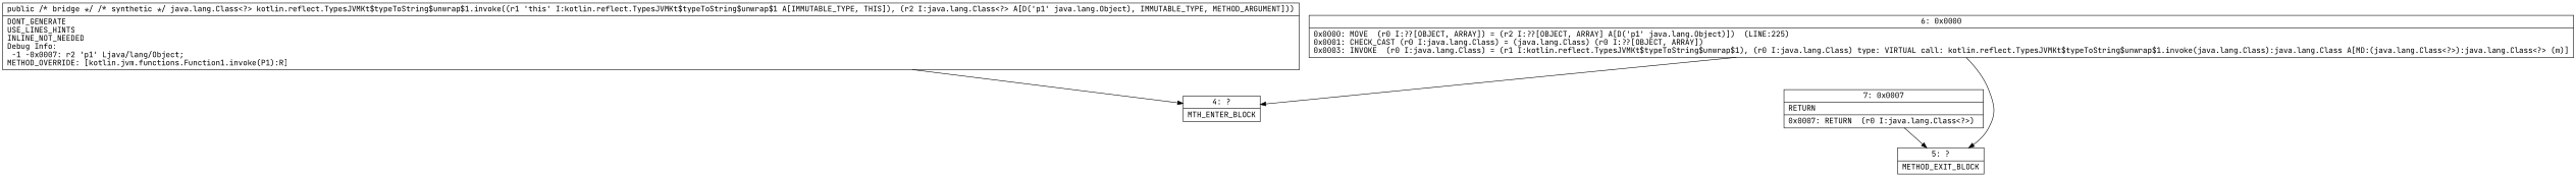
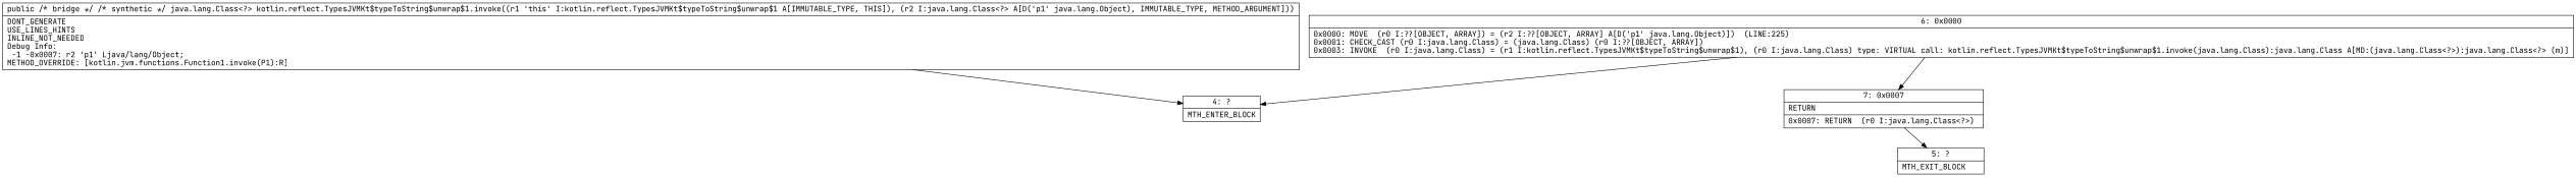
  digraph {
    fontname="JetBrains Mono"
    node [fontname="JetBrains Mono" shape=record]
    edge [fontname="JetBrains Mono"]
    n1 [label="{4\:\ ?|MTH_ENTER_BLOCK\l}"]
    n2 [label="{6\:\ 0x0000|0x0000: MOVE  (r0 I:??[OBJECT, ARRAY]) = (r2 I:??[OBJECT, ARRAY] A[D('p1' java.lang.Object)])  (LINE:225)\l0x0001: CHECK_CAST (r0 I:java.lang.Class) = (java.lang.Class) (r0 I:??[OBJECT, ARRAY]) \l0x0003: INVOKE  (r0 I:java.lang.Class) = (r1 I:kotlin.reflect.TypesJVMKt$typeToString$unwrap$1), (r0 I:java.lang.Class) type: VIRTUAL call: kotlin.reflect.TypesJVMKt$typeToString$unwrap$1.invoke(java.lang.Class):java.lang.Class A[MD:(java.lang.Class\<?\>):java.lang.Class\<?\> (m)]\l}"]
    n3 [label="{7\:\ 0x0007|RETURN\l|0x0007: RETURN  (r0 I:java.lang.Class\<?\>) \l}"]
-   n4 [label="{5\:\ ?|METHOD_EXIT_BLOCK\l}"]
+   n4 [label="{5\:\ ?|MTH_EXIT_BLOCK\l}"]
    n5 [label="{public \/* bridge *\/ \/* synthetic *\/ java.lang.Class\<?\> kotlin.reflect.TypesJVMKt$typeToString$unwrap$1.invoke((r1 'this' I:kotlin.reflect.TypesJVMKt$typeToString$unwrap$1 A[IMMUTABLE_TYPE, THIS]), (r2 I:java.lang.Class\<?\> A[D('p1' java.lang.Object), IMMUTABLE_TYPE, METHOD_ARGUMENT]))  | DONT_GENERATE\lUSE_LINES_HINTS\lINLINE_NOT_NEEDED\lDebug Info:\l  \-1 \-0x0007: r2 'p1' Ljava\/lang\/Object;\lMETHOD_OVERRIDE: [kotlin.jvm.functions.Function1.invoke(P1):R]\l}"]
    n2 -> n1
-   n2 -> n4
+   n2 -> n3
    n3 -> n4
    n5 -> n1
  }
